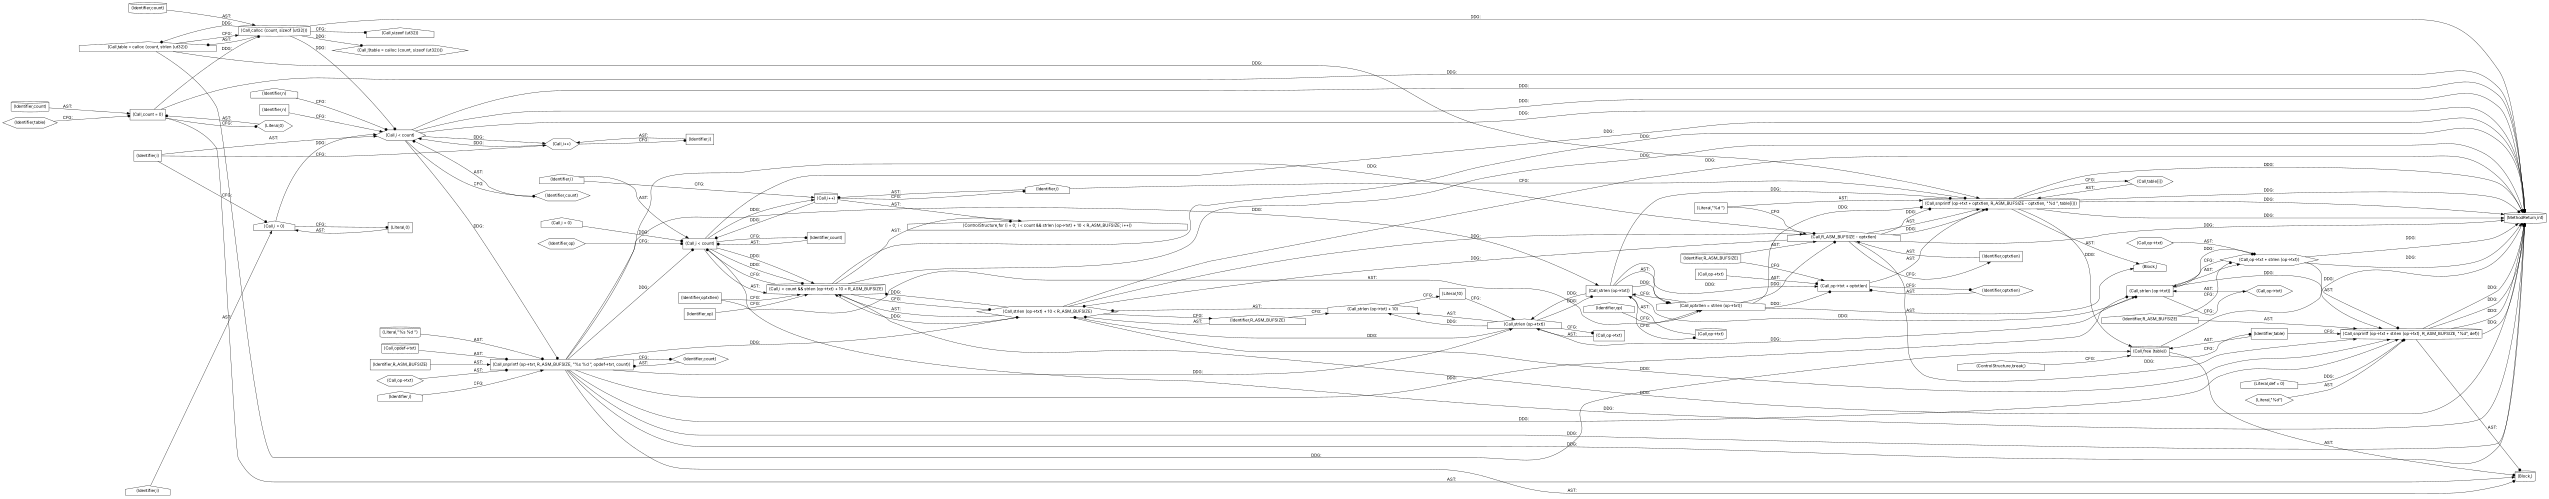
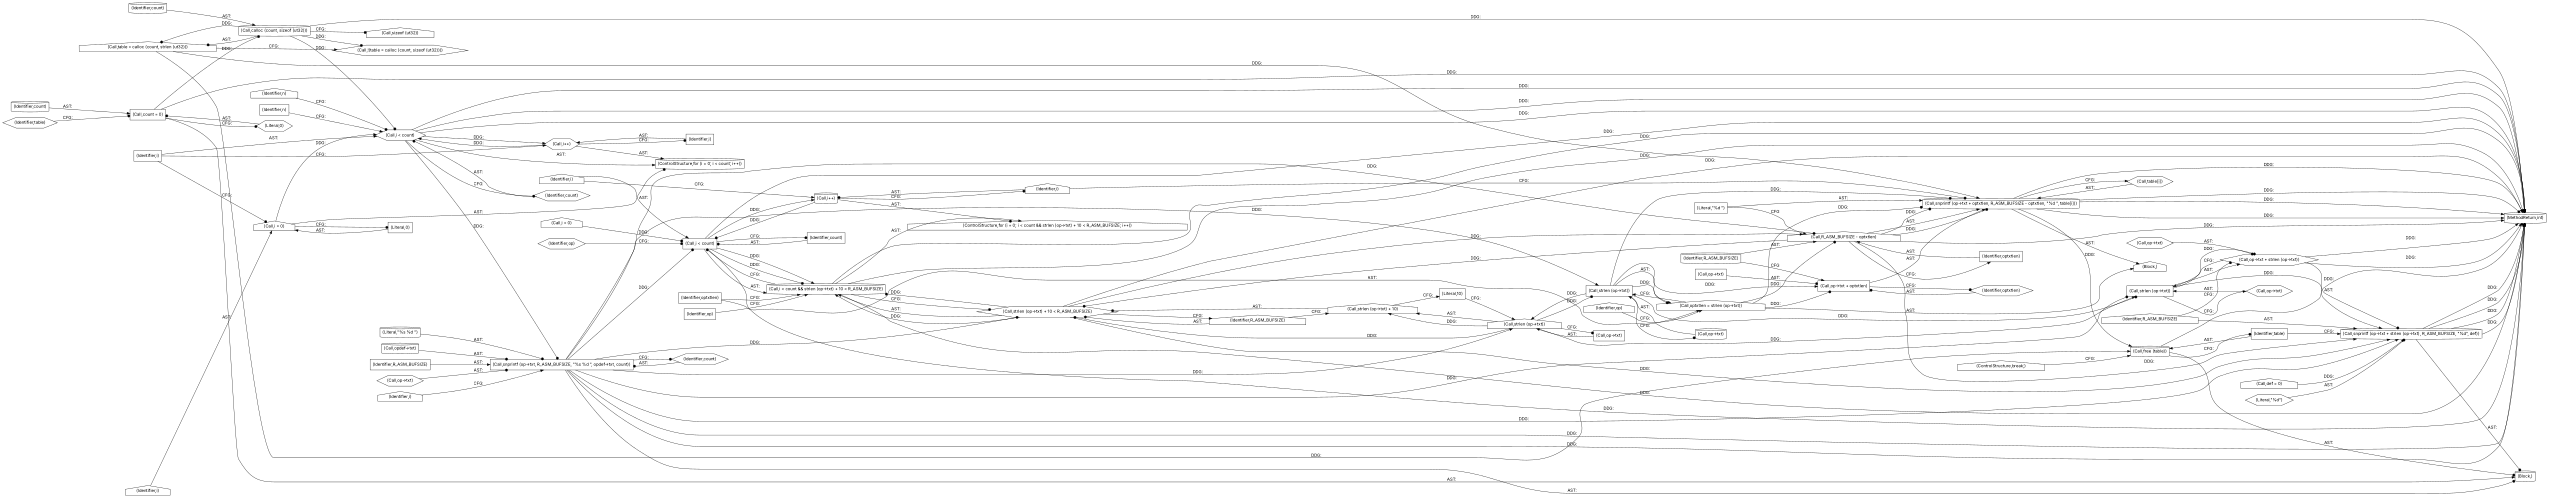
  digraph {
    fontname=Inter
    rankdir=LR
    node [fontname=Inter shape=box]
    edge [arrowhead=normal fontname=Inter]
    n1 [label="(Call,snprintf (op->txt, R_ASM_BUFSIZE, \"%s %d \", opdef->txt, count))"]
    n2 [label="(Call,i < count)"]
    n3 [label="(Call,strlen (op->txt))" shape=house]
    n4 [label="(Call,strlen (op->txt) + 10 < R_ASM_BUFSIZE)" shape=hexagon]
    n5 [label="(Call,R_ASM_BUFSIZE - optxtlen)" shape=house]
    n6 [label="(Call,snprintf (op->txt + strlen (op->txt), R_ASM_BUFSIZE, \"%d\", def))" shape=cylinder]
    n7 [label="(Call,strlen (op->txt))"]
    n8 [label="(Call,strlen (op->txt))"]
    n9 [label="(Identifier,count)" shape=hexagon]
    n10 [label="(Block,)" shape=cylinder]
    n11 [label="(MethodReturn,int)" shape=cylinder]
    n12 [label="(Call,i < count && strlen (op->txt) + 10 < R_ASM_BUFSIZE)" shape=cylinder]
    n13 [label="(Call,i++)" shape=cylinder]
    n14 [label="(Identifier,count)"]
    n15 [label="(Call,strlen (op->txt) + 10)" shape=house]
    n16 [label="(Call,op->txt)"]
    n17 [label="(Identifier,R_ASM_BUFSIZE)" shape=house]
    n18 [label="(Call,snprintf (op->txt + optxtlen, R_ASM_BUFSIZE - optxtlen, \"%d \", table[i]))" shape=cylinder]
    n19 [label="(Identifier,optxtlen)"]
    n20 [label="(Call,optxtlen = strlen (op->txt))" shape=house]
    n21 [label="(Call,op->txt + optxtlen)"]
    n22 [label="(Call,op->txt)" shape=cylinder]
    n23 [label="(Call,op->txt + strlen (op->txt))" shape=hexagon]
    n24 [label="(Call,op->txt)" shape=hexagon]
    n25 [label="(Call,i < count)" shape=hexagon]
    n26 [label="(Call,i++)" shape=hexagon]
+   n27 [label="(ControlStructure,for (i = 0; i < count; i++))" shape=cylinder]
    n28 [label="(Identifier,count)" shape=hexagon]
    n29 [label="(Identifier,i)"]
    n30 [label="(Call,i = 0)" shape=house]
    n31 [label="(Literal,0)"]
    n32 [label="(Call,calloc (count, sizeof (ut32)))" shape=cylinder]
    n33 [label="(Call,table = calloc (count, strlen (ut32)))" shape=house]
    n34 [label="(Call,!(table = calloc (count, sizeof (ut32))))" shape=hexagon]
    n35 [label="(Call,sizeof (ut32))" shape=house]
    n36 [label="(Call,free (table))" shape=cylinder]
    n37 [label="(Call,count = 0)"]
    n38 [label="(Literal,0)" shape=hexagon]
    n39 [label="(ControlStructure,for (i = 0; i < count && strlen (op->txt) + 10 < R_ASM_BUFSIZE; i++))" shape=house]
    n40 [label="(Identifier,i)" shape=house]
    n41 [label="(Literal,10)"]
    n42 [label="(Call,table[i])" shape=hexagon]
    n43 [label="(Block,)" shape=house]
    n44 [label="(Identifier,table)"]
    n45 [label="(Identifier,optxtlen)" shape=hexagon]
    n46 [label="(ControlStructure,break;)" shape=house]
-   n47 [label="(Literal,def = 0)" shape=house]
+   n47 [label="(Call,def = 0)" shape=house]
    n48 [label="(Identifier,count)" shape=cylinder]
    n49 [label="(Literal,\"%d \")"]
    n50 [label="(Literal,\"%d\")" shape=hexagon]
    n51 [label="(Call,i = 0)" shape=house]
    n52 [label="(Identifier,op)" shape=hexagon]
    n53 [label="(Call,op->txt)" shape=hexagon]
    n54 [label="(Identifier,i)" shape=house]
    n55 [label="(Identifier,optxtlen)"]
    n56 [label="(Identifier,i)" shape=house]
    n57 [label="(Literal,\"%s %d \")" shape=cylinder]
    n58 [label="(Identifier,i)" shape=house]
    n59 [label="(Identifier,n)"]
    n60 [label="(Identifier,count)" shape=cylinder]
    n61 [label="(Identifier,n)" shape=house]
    n62 [label="(Call,op->txt)"]
    n63 [label="(Identifier,i)"]
    n64 [label="(Identifier,R_ASM_BUFSIZE)" shape=cylinder]
    n65 [label="(Call,opdef->txt)" shape=cylinder]
    n66 [label="(Identifier,R_ASM_BUFSIZE)"]
    n67 [label="(Identifier,op)"]
    n68 [label="(Identifier,op)" shape=house]
    n69 [label="(Identifier,table)" shape=hexagon]
    n70 [label="(Call,op->txt)" shape=hexagon]
    n71 [label="(Identifier,R_ASM_BUFSIZE)" shape=house]
    n1 -> n2 [arrowhead=dot label="DDG: "]
    n1 -> n3 [label="DDG: "]
    n1 -> n4 [arrowhead=dot label="DDG: "]
    n1 -> n5 [arrowhead=dot label="DDG: "]
    n1 -> n6 [label="DDG: "]
    n1 -> n7 [label="DDG: "]
    n1 -> n8 [arrowhead=dot label="DDG: "]
    n1 -> n9 [arrowhead=dot label="CFG: "]
    n1 -> n10 [arrowhead=dot label="AST: "]
    n1 -> n11 [arrowhead=dot label="DDG: "]
    n1 -> n11 [label="DDG: "]
    n2 -> n11 [label="DDG: "]
    n2 -> n11 [label="DDG: "]
    n2 -> n12 [label="AST: "]
    n2 -> n12 [label="DDG: "]
    n2 -> n12 [arrowhead=dot label="DDG: "]
    n2 -> n13 [label="DDG: "]
    n2 -> n14 [arrowhead=dot label="CFG: "]
    n3 -> n4 [arrowhead=dot label="DDG: "]
    n3 -> n7 [arrowhead=dot label="DDG: "]
    n3 -> n8 [label="DDG: "]
    n3 -> n15 [label="AST: "]
    n3 -> n15 [label="DDG: "]
    n3 -> n16 [arrowhead=dot label="CFG: "]
    n4 -> n5 [label="DDG: "]
    n4 -> n6 [label="DDG: "]
    n4 -> n11 [label="DDG: "]
    n4 -> n12 [label="AST: "]
    n4 -> n12 [label="DDG: "]
    n4 -> n12 [arrowhead=dot label="DDG: "]
    n4 -> n17 [label="CFG: "]
    n5 -> n4 [arrowhead=dot label="DDG: "]
    n5 -> n6 [label="DDG: "]
    n5 -> n11 [label="DDG: "]
    n5 -> n18 [label="AST: "]
    n5 -> n18 [arrowhead=dot label="DDG: "]
    n5 -> n18 [arrowhead=dot label="DDG: "]
    n5 -> n19 [label="CFG: "]
    n6 -> n10 [arrowhead=dot label="AST: "]
    n6 -> n11 [label="DDG: "]
    n6 -> n11 [label="DDG: "]
    n6 -> n11 [arrowhead=dot label="DDG: "]
    n6 -> n11 [label="DDG: "]
    n7 -> n3 [label="DDG: "]
    n7 -> n8 [arrowhead=dot label="DDG: "]
    n7 -> n18 [arrowhead=dot label="DDG: "]
    n7 -> n20 [arrowhead=dot label="AST: "]
    n7 -> n20 [label="DDG: "]
    n7 -> n21 [label="DDG: "]
    n7 -> n22 [arrowhead=dot label="CFG: "]
    n8 -> n6 [label="DDG: "]
    n8 -> n23 [label="AST: "]
    n8 -> n23 [arrowhead=dot label="DDG: "]
    n8 -> n24 [label="CFG: "]
    n9 -> n1 [arrowhead=dot label="AST: "]
    n12 -> n2 [arrowhead=dot label="CFG: "]
    n12 -> n4 [arrowhead=dot label="CFG: "]
    n12 -> n11 [label="DDG: "]
    n12 -> n11 [label="DDG: "]
    n12 -> n11 [label="DDG: "]
    n12 -> n39 [label="AST: "]
    n13 -> n2 [arrowhead=dot label="DDG: "]
    n13 -> n39 [arrowhead=dot label="AST: "]
    n13 -> n40 [arrowhead=dot label="CFG: "]
    n14 -> n2 [arrowhead=dot label="AST: "]
    n15 -> n4 [arrowhead=dot label="AST: "]
    n15 -> n41 [label="CFG: "]
    n16 -> n3 [label="AST: "]
    n17 -> n4 [arrowhead=dot label="AST: "]
    n17 -> n15 [label="CFG: "]
    n18 -> n11 [label="DDG: "]
    n18 -> n11 [arrowhead=dot label="DDG: "]
    n18 -> n11 [label="DDG: "]
    n18 -> n11 [label="DDG: "]
    n18 -> n36 [label="DDG: "]
    n18 -> n42 [label="CFG: "]
    n18 -> n43 [label="AST: "]
    n19 -> n5 [label="AST: "]
    n20 -> n5 [arrowhead=dot label="DDG: "]
    n20 -> n7 [label="CFG: "]
    n20 -> n18 [arrowhead=dot label="DDG: "]
    n20 -> n21 [arrowhead=dot label="DDG: "]
    n20 -> n43 [label="AST: "]
    n21 -> n18 [label="AST: "]
    n21 -> n45 [arrowhead=dot label="CFG: "]
    n22 -> n7 [label="AST: "]
    n23 -> n6 [arrowhead=dot label="AST: "]
    n23 -> n8 [label="CFG: "]
    n23 -> n11 [label="DDG: "]
    n23 -> n11 [label="DDG: "]
    n24 -> n8 [label="AST: "]
    n25 -> n1 [arrowhead=dot label="DDG: "]
    n25 -> n11 [arrowhead=dot label="DDG: "]
    n25 -> n11 [label="DDG: "]
    n25 -> n11 [label="DDG: "]
    n25 -> n26 [label="DDG: "]
+   n25 -> n27 [label="AST: "]
    n25 -> n28 [arrowhead=dot label="CFG: "]
    n26 -> n25 [label="DDG: "]
+   n26 -> n27 [label="AST: "]
    n26 -> n29 [arrowhead=dot label="CFG: "]
    n28 -> n25 [arrowhead=dot label="AST: "]
    n29 -> n26 [label="AST: "]
    n30 -> n25 [label="DDG: "]
+   n30 -> n27 [arrowhead=dot label="AST: "]
    n30 -> n31 [arrowhead=dot label="CFG: "]
    n31 -> n30 [label="AST: "]
    n32 -> n11 [label="DDG: "]
    n32 -> n25 [arrowhead=dot label="DDG: "]
    n32 -> n33 [arrowhead=dot label="AST: "]
    n32 -> n33 [arrowhead=dot label="DDG: "]
    n32 -> n34 [arrowhead=dot label="DDG: "]
    n32 -> n35 [arrowhead=dot label="CFG: "]
    n33 -> n18 [label="DDG: "]
-   n33 -> n32 [label="CFG: "]
+   n33 -> n34 [label="CFG: "]
    n33 -> n36 [label="DDG: "]
    n36 -> n10 [arrowhead=dot label="AST: "]
    n36 -> n11 [arrowhead=dot label="DDG: "]
    n36 -> n44 [arrowhead=dot label="CFG: "]
    n37 -> n10 [label="AST: "]
    n37 -> n11 [arrowhead=dot label="DDG: "]
    n37 -> n32 [arrowhead=dot label="DDG: "]
    n37 -> n38 [arrowhead=dot label="CFG: "]
    n38 -> n37 [arrowhead=dot label="AST: "]
    n40 -> n13 [arrowhead=dot label="AST: "]
    n40 -> n18 [arrowhead=dot label="CFG: "]
    n41 -> n3 [label="CFG: "]
    n42 -> n18 [label="AST: "]
    n44 -> n6 [label="CFG: "]
    n44 -> n36 [label="AST: "]
    n45 -> n21 [arrowhead=dot label="AST: "]
    n46 -> n36 [label="CFG: "]
    n47 -> n6 [label="DDG: "]
    n48 -> n37 [label="AST: "]
    n49 -> n5 [label="CFG: "]
    n49 -> n18 [label="AST: "]
    n50 -> n6 [arrowhead=dot label="AST: "]
    n51 -> n2 [arrowhead=dot label="DDG: "]
    n52 -> n2 [arrowhead=dot label="CFG: "]
    n53 -> n1 [arrowhead=dot label="AST: "]
    n54 -> n1 [label="CFG: "]
    n55 -> n12 [label="CFG: "]
    n55 -> n20 [label="AST: "]
    n56 -> n2 [label="AST: "]
    n56 -> n13 [label="CFG: "]
    n57 -> n1 [arrowhead=dot label="AST: "]
    n58 -> n30 [label="AST: "]
    n59 -> n25 [label="CFG: "]
    n60 -> n32 [label="AST: "]
    n61 -> n25 [arrowhead=dot label="CFG: "]
    n62 -> n21 [arrowhead=dot label="AST: "]
    n63 -> n25 [label="AST: "]
    n63 -> n26 [label="CFG: "]
    n63 -> n30 [arrowhead=dot label="CFG: "]
    n64 -> n5 [label="AST: "]
    n64 -> n21 [label="CFG: "]
    n65 -> n1 [arrowhead=dot label="AST: "]
    n66 -> n1 [label="AST: "]
    n67 -> n12 [label="CFG: "]
    n68 -> n20 [label="CFG: "]
    n69 -> n37 [arrowhead=dot label="CFG: "]
    n70 -> n23 [arrowhead=dot label="AST: "]
    n71 -> n6 [label="AST: "]
    n71 -> n23 [arrowhead=dot label="CFG: "]
  }
